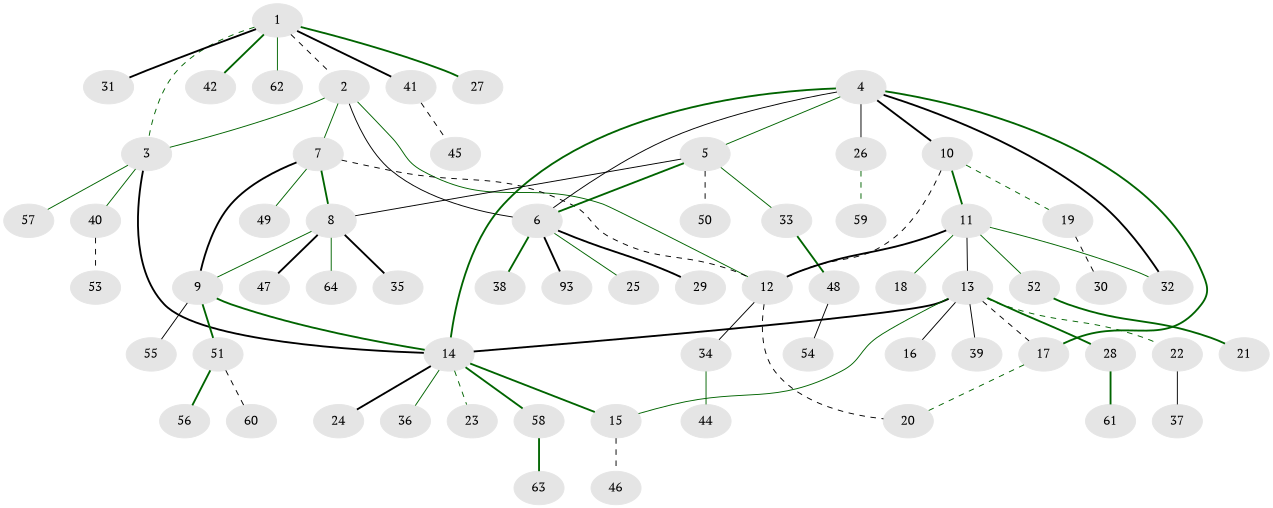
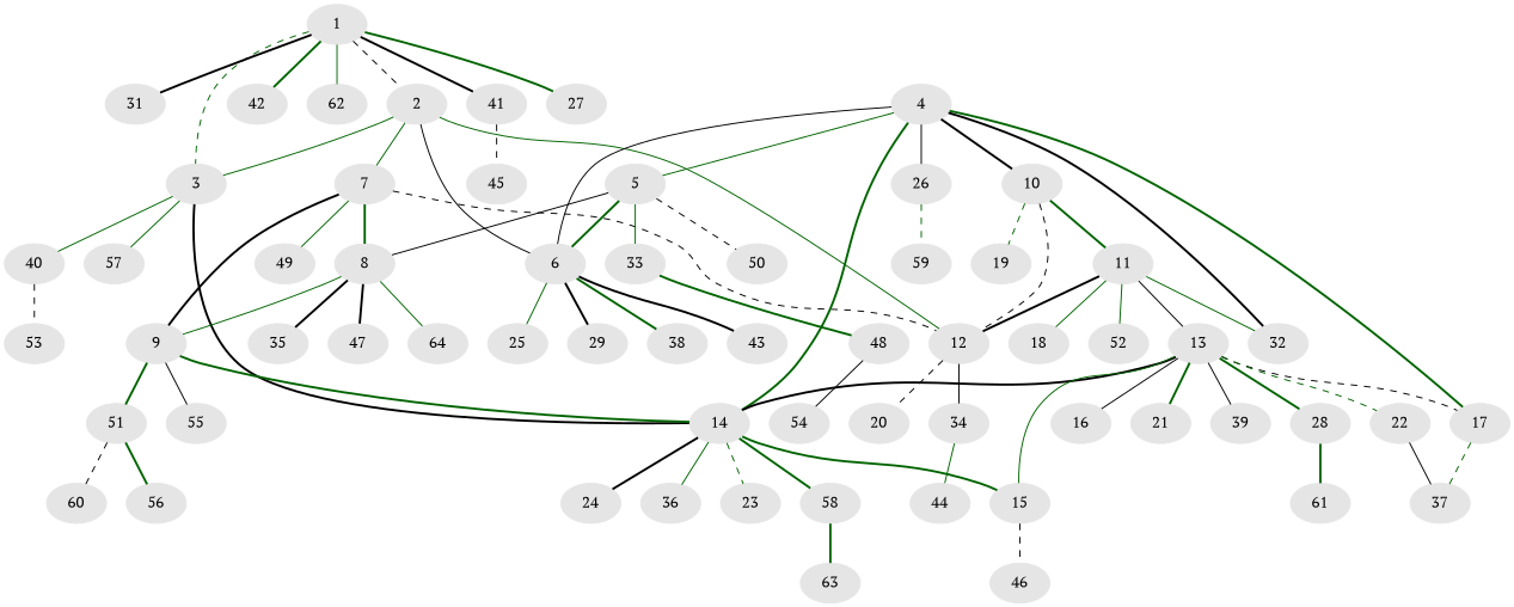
  graph {
    fontname="PT Serif"
    node [color=gray90 fontname="PT Serif" style=filled]
    edge [color=darkgreen fontname="PT Serif" style=bold]
    1
    2
    3
    27
    31
    41
    42
    62
    6
    7
    12
    14
    40
    57
    45
    25
    29
    38
-   43 [label=93]
+   43
    8
    9
    49
    20
    34
    15
    23
    24
    36
    58
    53
    4
    5
    10
    17
    26
    32
    33
    50
    11
    19
    59
    35
    47
    64
    48
    51
    55
    56
    60
    13
    18
    52
-   30
    16
    21
    22
    28
    39
    44
    46
    37
    61
    63
    54
    1 -- 2 [color=black style=dashed]
    1 -- 3 [style=dashed]
    1 -- 27
    1 -- 31 [color=black]
    1 -- 41 [color=black]
    1 -- 42
    1 -- 62 [style=solid]
    2 -- 3 [style=solid]
    2 -- 6 [color=black style=solid]
    2 -- 7 [style=solid]
    2 -- 12 [style=solid]
    3 -- 14 [color=black]
    3 -- 40 [style=solid]
    3 -- 57 [style=solid]
    41 -- 45 [color=black style=dashed]
    6 -- 25 [style=solid]
    6 -- 29 [color=black]
    6 -- 38
    6 -- 43 [color=black]
    7 -- 12 [color=black style=dashed]
    7 -- 8
    7 -- 9 [color=black]
    7 -- 49 [style=solid]
    12 -- 20 [color=black style=dashed]
    12 -- 34 [color=black style=solid]
    14 -- 15
    14 -- 23 [style=dashed]
    14 -- 24 [color=black]
    14 -- 36 [style=solid]
    14 -- 58
    40 -- 53 [color=black style=dashed]
    8 -- 9 [style=solid]
    8 -- 35 [color=black]
    8 -- 47 [color=black]
    8 -- 64 [style=solid]
    9 -- 14
    9 -- 51
    9 -- 55 [color=black style=solid]
    34 -- 44 [style=solid]
    15 -- 46 [color=black style=dashed]
    58 -- 63
    4 -- 6 [color=black style=solid]
    4 -- 14
    4 -- 5 [style=solid]
    4 -- 10 [color=black]
    4 -- 17
    4 -- 26 [color=black style=solid]
    4 -- 32 [color=black]
    5 -- 6
    5 -- 8 [color=black style=solid]
    5 -- 33 [style=solid]
    5 -- 50 [color=black style=dashed]
    10 -- 12 [color=black style=dashed]
    10 -- 11
    10 -- 19 [style=dashed]
-   17 -- 20 [style=dashed]
+   17 -- 37 [style=dashed]
    26 -- 59 [style=dashed]
    33 -- 48
    11 -- 12 [color=black]
    11 -- 32 [style=solid]
    11 -- 13 [color=black style=solid]
    11 -- 18 [style=solid]
    11 -- 52 [style=solid]
-   19 -- 30 [color=black style=dashed]
    48 -- 54 [color=black style=solid]
    51 -- 56
    51 -- 60 [color=black style=dashed]
    13 -- 14 [color=black]
    13 -- 15 [style=solid]
    13 -- 17 [color=black style=dashed]
    13 -- 16 [color=black style=solid]
-   52 -- 21
+   13 -- 21
    13 -- 22 [style=dashed]
    13 -- 28
    13 -- 39 [color=black style=solid]
    22 -- 37 [color=black style=solid]
    28 -- 61
  }
